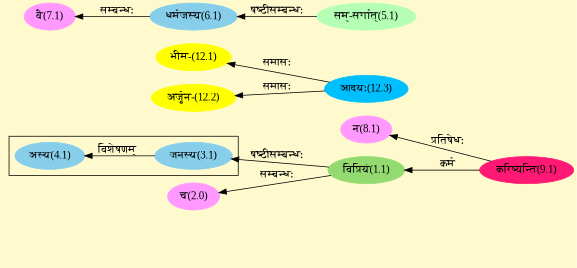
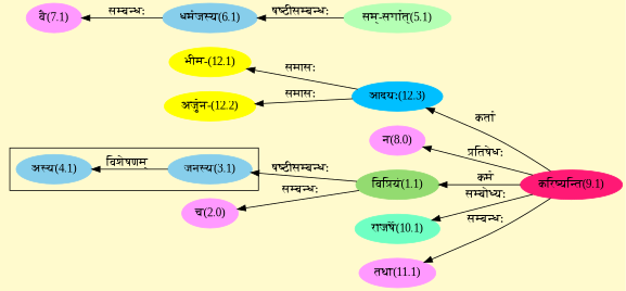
  digraph {
    bgcolor=lemonchiffon1
    compound=true
    fontname="Liberation Serif"
    rankdir=LR
    node [color="#FF99FF" fontname="Liberation Serif" style=filled]
    edge [dir=back fontname="Liberation Serif"]
    n1 [color="#87CEEB" label="अस्य(4.1)"]
    n2 [color="#87CEEB" label="जनस्य(3.1)"]
    n3 [color="#93DB70" label="विप्रियं(1.1)"]
    n4 [color="#FF1975" label="करिष्यन्ति(9.1)"]
    n5 [label="च(2.0)"]
    n6 [color="#B4FFB4" label="सम्-सर्गात्(5.1)"]
    n7 [color="#87CEEB" label="धर्मजस्य(6.1)"]
    n8 [label="वै(7.1)"]
-   n9 [label="न(8.1)"]
+   n9 [label="न(8.0)"]
    n10 [color="#00BFFF" label="आदयः(12.3)"]
+   n11 [color="#6FFFC3" label="राजर्षे(10.1)"]
+   n12 [label="तथा(11.1)"]
    n13 [color="#FFFF00" label="भीम-(12.1)"]
    n14 [color="#FFFF00" label="अर्जुन-(12.2)"]
    subgraph cluster_1 {
      n1
      n2
    }
    n1 -> n2 [label="विशेषणम्"]
    n2 -> n3 [label="षष्ठीसम्बन्धः"]
    n3 -> n4 [label="कर्म"]
    n5 -> n3 [label="सम्बन्धः"]
    n7 -> n6 [label="षष्ठीसम्बन्धः"]
    n8 -> n7 [label="सम्बन्धः"]
    n9 -> n4 [label="प्रतिषेधः"]
+   n10 -> n4 [label="कर्ता"]
+   n11 -> n4 [label="सम्बोध्यः"]
+   n12 -> n4 [label="सम्बन्धः"]
    n13 -> n10 [label="समासः"]
    n14 -> n10 [label="समासः"]
  }
